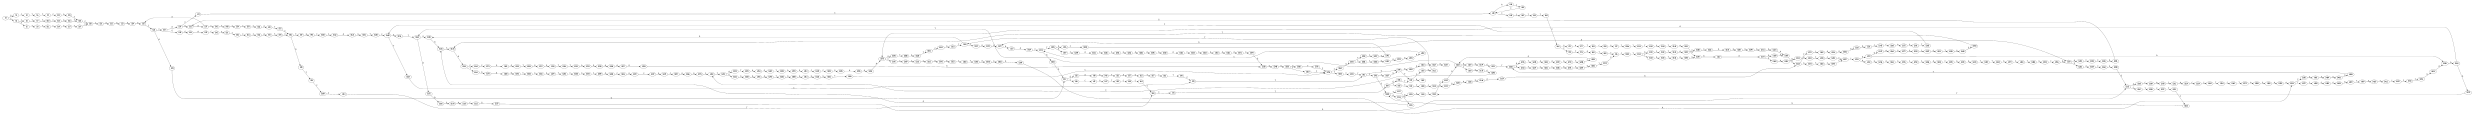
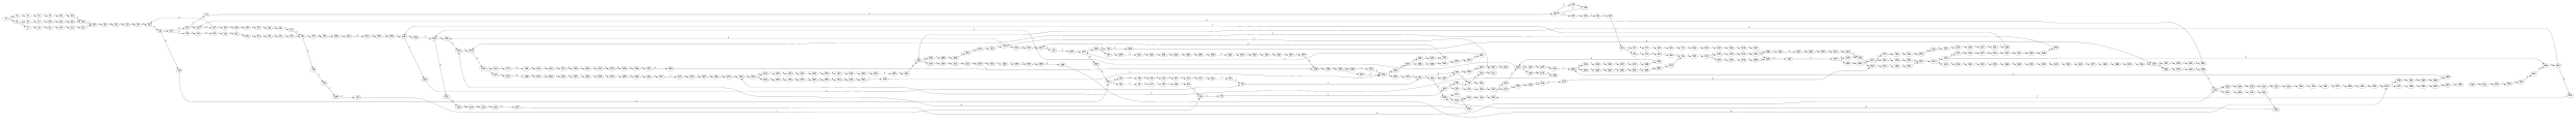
  strict digraph {
    fontname="IBM Plex Mono"
    rankdir=LR
    node [fontname="IBM Plex Mono"]
    edge [fontname="IBM Plex Mono"]
    S0
    S1
    S2
    S3
    S4
    S5
    S6
    S7
    S8
    S9
    S10
    S11
    S12
    S13
    S14
    S15
    S16
    S17
    S18
    S19
    S20
    S21
    S22
    S23
    S24
    S25
    S26
    S27
    S28
    S29
    S30
    S31
    S32
    S33
    S34
    S35
    S36
    S37
    S38
    S39
    S40
    S41
    S42
    S43
    S44
    S45
    S46
    S47
    S48
    S49
    S50
    S51
    S52
    S53
    S54
    S55
    S56
    S57
    S58
    S59
    S60
    S61
    S62
    S63
    S64
    S65
    S66
    S67
    S68
    S69
    S70
    S71
    S72
    S73
    S74
    S75
    S76
    S77
    S78
    S79
    S80
    S81
    S82
    S83
    S84
    S85
    S86
    S87
    S88
    S89
    S90
    S91
    S92
    S93
    S94
    S95
    S96
    S97
    S98
    S99
    S100
    S101
    S102
    S103
    S104
    S105
    S106
    S107
    S108
    S109
    S110
    S111
    S112
    S113
    S114
    S115
    S116
    S117
    S118
    S119
    S120
    S121
    S122
    S123
    S124
    S125
    S126
    S127
    S128
    S129
    S130
    S131
    S132
    S133
    S134
    S135
    S136
    S137
    S138
    S139
    S140
    S141
    S142
    S143
    S144
    S145
    S146
    S147
    S148
    S149
    S150
    S151
    S152
    S153
    S154
    S155
    S156
    S157
    S158
    S159
    S160
    S161
    S162
    S163
    S164
    S165
    S166
    S167
    S168
    S169
    S170
    S171
    S172
    S173
    S174
    S175
    S176
    S177
    S178
    S179
    S180
    S181
    S182
    S183
    S184
    S185
    S186
    S187
    S188
    S189
    S190
    S191
    S192
    S193
    S194
    S195
    S196
    S197
    S198
    S199
    S200
    S201
    S202
    S203
    S204
    S205
    S206
    S207
    S208
    S209
    S210
    S211
    S212
    S213
    S214
    S215
    S216
    S217
    S218
    S219
    S220
    S221
    S222
    S223
    S224
    S225
    S226
    S227
    S228
    S229
    S230
    S231
    S232
    S233
    S234
    S235
    S236
    S237
    S238
    S239
    S240
    S241
    S242
    S243
    S244
    S245
    S246
    S247
    S248
    S249
    S250
    S251
    S252
    S253
    S254
    S255
    S256
    S257
    S258
    S259
    S260
    S261
    S262
    S263
    S264
    S265
    S266
    S267
    S268
    S269
    S270
    S271
    S272
    S273
    S274
    S275
    S276
    S277
    S278
    S279
    S280
    S281
    S282
    S283
    S284
    S285
    S286
    S287
    S288
    S289
    S290
    S291
    S292
    S293
    S294
    S295
    S296
    S297
    S298
    S299
    S300
    S301
    S302
    S303
    S304
    S305
    S306
    S307
    S308
    S309
    S310
    S311
    S312
    S313
    S314
    S315
    S316
    S317
    S318
    S319
    S320
    S321
    S322
    S323
    S324
    S325
    S326
    S327
    S328
    S329
    S330
    S331
    S332
    S333
    S334
    S335
    S336
    S337
    S338
    S339
    S340
    S341
    S342
    S343
    S344
    S345
    S346
    S347
    S348
    S349
    S350
    S351
    S352
    S353
    S354
    S355
    S356
    S357
    S358
    S359
    S360
    S361
    S362
    S363
    S364
    S365
    S366
    S367
    S368
    S369
    S370
    S371
    S372
    S373
    S374
    S375
    S376
    S377
    S378
    S379
    S380
    S381
    S382
    S383
    S384
    S385
    S386
    S387
    S388
    S389
    S390
    S391
    S392
    S393
    S394
    S395
    S396
    S397
    S398
    S399
    S400
    S401
    S402
    S403
    S404
    S405
    S406
    S407
    S408
    S409
    S410
    S411
    S412
    S413
    n415 [label=S914]
    S415
    S0 -> S1 [label=G]
    S0 -> S2 [label=C]
    S1 -> S3 [label=C]
    S2 -> S4 [label=C]
    S2 -> S5 [label=T]
    S3 -> S6 [label=T]
    S4 -> S7 [label=T]
    S5 -> S8 [label=T]
    S6 -> S9 [label=T]
    S7 -> S10 [label=T]
    S8 -> S11 [label=T]
    S9 -> S12 [label=C]
    S10 -> S13 [label=C]
    S11 -> S14 [label=C]
    S12 -> S15 [label=A]
    S13 -> S16 [label=A]
    S14 -> S17 [label=A]
    S15 -> S18 [label=T]
    S16 -> S18 [label=T]
    S17 -> S19 [label=T]
    S18 -> S20 [label=C]
    S19 -> S20 [label=C]
    S20 -> S21 [label=C]
    S21 -> S22 [label=A]
    S22 -> S23 [label=G]
    S23 -> S24 [label=A]
    S24 -> S25 [label=A]
    S25 -> S26 [label=C]
    S26 -> S27 [label=C]
    S26 -> S28 [label=A]
    S27 -> S29 [label=A]
    S27 -> S30 [label=G]
    S28 -> S31 [label=G]
    S29 -> S32 [label=G]
    S29 -> S33 [label=C]
    S30 -> S34 [label=G]
    S31 -> S35 [label=G]
    S31 -> S36 [label=C]
    S32 -> S37 [label=A]
    S33 -> S38 [label=C]
    S34 -> S39 [label=A]
    S35 -> S40 [label=A]
    S36 -> S41 [label=C]
    S37 -> S25 [label=A]
    S37 -> S42 [label=C]
    S38 -> S43 [label=C]
    S38 -> S44 [label=A]
    S39 -> S45 [label=C]
    S40 -> S46 [label=A]
    S41 -> S47 [label=G]
    S42 -> S48 [label=T]
    S43 -> S49 [label=C]
    S44 -> S50 [label=C]
    S45 -> S51 [label=G]
    S46 -> S52 [label=T]
    S47 -> S53 [label=T]
    S48 -> S54 [label=C]
    S49 -> S55 [label=T]
    S50 -> S38 [label=C]
    S51 -> S56 [label=C]
    S52 -> S57 [label=A]
    S53 -> S58 [label=C]
    S54 -> S59 [label=C]
    S55 -> S60 [label=T]
    S56 -> S61 [label=C]
    S57 -> S62 [label=G]
    S58 -> S63 [label=C]
    S59 -> S64 [label=C]
    S60 -> S65 [label=C]
    S61 -> S66 [label=C]
    S62 -> S67 [label=T]
    S63 -> S68 [label=T]
    S64 -> S69 [label=A]
    S65 -> S70 [label=C]
    S65 -> S71 [label=G]
    S66 -> S72 [label=A]
    S67 -> S73 [label=C]
    S68 -> S74 [label=C]
    S69 -> S75 [label=T]
    S70 -> S76 [label=T]
    S71 -> S77 [label=A]
    S72 -> S78 [label=T]
    S73 -> S79 [label=T]
    S74 -> S80 [label=T]
    S75 -> S81 [label=C]
    S76 -> S82 [label=G]
    S77 -> S83 [label=T]
    S78 -> S81 [label=C]
    S79 -> S84 [label=C]
    S80 -> S85 [label=T]
    S80 -> S86 [label=G]
    S81 -> S87 [label=T]
    S81 -> S88 [label=G]
    S82 -> S89 [label=T]
    S83 -> S90 [label=C]
    S84 -> S91 [label=T]
    S85 -> S92 [label=C]
    S86 -> S93 [label=T]
    S87 -> S94 [label=G]
    S88 -> S95 [label=T]
    S89 -> S96 [label=C]
    S90 -> S97 [label=G]
    S91 -> S98 [label=C]
    S91 -> S99 [label=G]
    S92 -> S100 [label=T]
    S93 -> S101 [label=A]
    S93 -> S102 [label=C]
    S94 -> S103 [label=C]
    S95 -> S104 [label=C]
    S96 -> S105 [label=C]
    S97 -> S106 [label=T]
    S98 -> S107 [label=T]
    S98 -> S108 [label=G]
    S99 -> S93 [label=T]
    S99 -> S109 [label=A]
    S100 -> S110 [label=C]
    S102 -> S111 [label=G]
    S103 -> S112 [label=C]
    S104 -> S113 [label=C]
    S105 -> S114 [label=T]
    S106 -> S115 [label=T]
    S107 -> S99 [label=G]
    S108 -> S116 [label=A]
    S108 -> S117 [label=T]
    S109 -> S118 [label=G]
    S110 -> S119 [label=G]
    S111 -> S120 [label=T]
    S112 -> S121 [label=A]
    S113 -> S68 [label=T]
    S114 -> S122 [label=A]
    S114 -> S123 [label=T]
    S115 -> S124 [label=T]
    S116 -> S125 [label=A]
    S117 -> S126 [label=G]
    S118 -> S127 [label=T]
    S119 -> S128 [label=G]
    S120 -> S129 [label=C]
    S120 -> S130 [label=G]
    S121 -> S131 [label=G]
    S122 -> S132 [label=C]
    S123 -> S133 [label=G]
    S124 -> S134 [label=G]
    S125 -> S135 [label=G]
    S126 -> S136 [label=G]
    S127 -> S137 [label=A]
    S128 -> S138 [label=A]
    S129 -> S139 [label=G]
    S130 -> S136 [label=G]
    S131 -> S140 [label=T]
    S132 -> S141 [label=T]
    S133 -> S142 [label=T]
    S134 -> S143 [label=T]
    S135 -> S144 [label=T]
    S136 -> S145 [label=T]
    S138 -> S146 [label=G]
    S139 -> S147 [label=G]
    S140 -> S148 [label=C]
    S141 -> S149 [label=A]
    S142 -> S150 [label=A]
    S143 -> S151 [label=A]
    S144 -> S152 [label=C]
    S145 -> S153 [label=A]
    S146 -> S154 [label=A]
    S147 -> S155 [label=A]
    S148 -> S156 [label=G]
    S148 -> S157 [label=T]
    S149 -> S158 [label=C]
    S150 -> S159 [label=G]
    S151 -> S159 [label=G]
    S152 -> S160 [label=G]
    S153 -> S161 [label=T]
    S153 -> S162 [label=C]
    S154 -> S163 [label=G]
    S155 -> S164 [label=A]
    S156 -> S165 [label=T]
    S157 -> S84 [label=C]
    S158 -> S166 [label=C]
    S159 -> S167 [label=G]
    S160 -> S165 [label=T]
    S160 -> S168 [label=C]
    S160 -> S169 [label=A]
    S161 -> S170 [label=G]
    S162 -> S171 [label=C]
    S163 -> S172 [label=T]
    S163 -> S173 [label=G]
    S164 -> S174 [label=C]
    S165 -> S130 [label=G]
    S165 -> S175 [label=A]
    S166 -> S176 [label=A]
    S167 -> S177 [label=A]
    S168 -> S178 [label=G]
    S169 -> S179 [label=G]
    S170 -> S180 [label=A]
    S171 -> S181 [label=G]
    S172 -> S182 [label=C]
    S173 -> S183 [label=T]
    S174 -> S184 [label=A]
    S174 -> S185 [label=T]
    S175 -> S186 [label=A]
    S176 -> S187 [label=G]
    S177 -> S188 [label=G]
    S177 -> S189 [label=A]
    S178 -> S190 [label=G]
    S179 -> S191 [label=G]
    S180 -> S192 [label=G]
    S181 -> S193 [label=G]
    S182 -> S194 [label=A]
    S183 -> S195 [label=C]
    S184 -> S31 [label=G]
    S185 -> S196 [label=G]
    S185 -> S197 [label=A]
    S186 -> S198 [label=G]
    S187 -> S199 [label=G]
    S188 -> S200 [label=A]
    S189 -> S201 [label=A]
    S190 -> S202 [label=C]
    S191 -> S203 [label=T]
    S192 -> S204 [label=C]
    S193 -> S205 [label=T]
    S194 -> S206 [label=G]
    S195 -> S207 [label=C]
    S196 -> S208 [label=C]
    S197 -> S209 [label=C]
    S198 -> S210 [label=A]
    S199 -> S211 [label=A]
    S200 -> S163 [label=G]
    S201 -> S212 [label=G]
    S202 -> S213 [label=T]
    S203 -> S214 [label=G]
    S203 -> S215 [label=A]
    S204 -> S216 [label=G]
    S205 -> S217 [label=G]
    S206 -> S218 [label=G]
    S207 -> S219 [label=C]
    S208 -> S220 [label=A]
    S209 -> S221 [label=A]
    S210 -> S222 [label=C]
    S211 -> S223 [label=G]
    S212 -> S224 [label=G]
    S213 -> S225 [label=A]
    S213 -> S226 [label=G]
    S214 -> S227 [label=T]
    S215 -> S228 [label=T]
    S216 -> S229 [label=G]
    S217 -> S230 [label=G]
    S218 -> S231 [label=A]
    S219 -> S232 [label=A]
    S219 -> S233 [label=G]
    S220 -> S234 [label=G]
    S220 -> S235 [label=A]
    S221 -> S236 [label=A]
    S222 -> S237 [label=G]
    S223 -> S200 [label=A]
    S224 -> S238 [label=T]
    S225 -> S239 [label=T]
    S226 -> S240 [label=G]
    S227 -> S241 [label=C]
    S228 -> S242 [label=A]
    S229 -> S243 [label=T]
    S230 -> S244 [label=T]
    S231 -> S245 [label=C]
    S232 -> S246 [label=G]
    S233 -> S247 [label=G]
    S233 -> S248 [label=A]
    S234 -> S249 [label=A]
    S235 -> S250 [label=C]
    S236 -> S251 [label=C]
    S237 -> S252 [label=G]
    S238 -> S253 [label=C]
    S239 -> S254 [label=A]
    S240 -> S255 [label=A]
    S241 -> S256 [label=C]
    S242 -> S257 [label=A]
    S243 -> S258 [label=C]
    S244 -> S259 [label=T]
    S245 -> S260 [label=C]
    S246 -> S261 [label=A]
    S247 -> S262 [label=A]
    S248 -> S263 [label=A]
    S249 -> S264 [label=C]
    S250 -> S265 [label=C]
    S251 -> S266 [label=G]
    S252 -> S267 [label=C]
    S252 -> S268 [label=A]
    S253 -> S207 [label=C]
    S254 -> S269 [label=G]
    S255 -> S270 [label=A]
    S256 -> S271 [label=A]
    S257 -> S272 [label=G]
    S258 -> S273 [label=G]
    S259 -> S274 [label=A]
    S260 -> S275 [label=A]
    S261 -> S276 [label=G]
    S262 -> S277 [label=G]
    S263 -> S278 [label=A]
    S263 -> S279 [label=G]
    S264 -> S280 [label=G]
    S265 -> S281 [label=A]
    S266 -> S282 [label=A]
    S267 -> S283 [label=T]
    S268 -> S284 [label=C]
    S269 -> S285 [label=T]
    S270 -> S286 [label=T]
    S271 -> S287 [label=T]
    S272 -> S288 [label=T]
    S273 -> S289 [label=C]
    S274 -> S290 [label=G]
    S275 -> S291 [label=G]
    S276 -> S292 [label=C]
    S277 -> S293 [label=G]
    S278 -> S294 [label=G]
    S278 -> S295 [label=C]
    S279 -> S144 [label=T]
    S280 -> S252 [label=G]
    S281 -> S32 [label=G]
    S282 -> S296 [label=A]
    S283 -> S297 [label=C]
    S284 -> S298 [label=A]
    S285 -> S299 [label=A]
    S286 -> S300 [label=G]
    S287 -> S301 [label=G]
    S288 -> S302 [label=C]
    S289 -> S303 [label=A]
    S290 -> S304 [label=A]
    S291 -> S305 [label=T]
    S292 -> S306 [label=C]
    S293 -> S307 [label=C]
    S294 -> S308 [label=T]
    S295 -> S309 [label=C]
    S296 -> S310 [label=A]
    S297 -> S311 [label=T]
    S298 -> S312 [label=C]
    S299 -> S313 [label=G]
    S300 -> S314 [label=G]
    S301 -> S315 [label=T]
    S302 -> S160 [label=G]
    S303 -> S316 [label=C]
    S304 -> S317 [label=A]
    S305 -> S148 [label=C]
    S306 -> S318 [label=A]
    S307 -> S319 [label=G]
    S308 -> S320 [label=G]
    S309 -> S321 [label=C]
    S310 -> S322 [label=A]
    S311 -> S323 [label=C]
    S312 -> S324 [label=A]
    S313 -> S325 [label=C]
    S314 -> S326 [label=G]
    S315 -> S96 [label=C]
    S316 -> S327 [label=G]
    S317 -> S328 [label=G]
    S318 -> S329 [label=C]
    S319 -> S330 [label=T]
    S320 -> S331 [label=T]
    S321 -> S332 [label=C]
    S322 -> S333 [label=C]
    S323 -> S108 [label=G]
    S324 -> S334 [label=C]
    S325 -> S335 [label=C]
    S326 -> S336 [label=G]
    S327 -> S337 [label=C]
    S328 -> S338 [label=G]
    S329 -> S339 [label=G]
    S330 -> S340 [label=G]
    S331 -> S341 [label=C]
    S332 -> S342 [label=G]
    S333 -> S343 [label=A]
    S334 -> S344 [label=C]
    S335 -> S345 [label=G]
    S336 -> S346 [label=T]
    S337 -> S347 [label=G]
    S338 -> S348 [label=G]
    S339 -> S349 [label=G]
    S340 -> S350 [label=G]
    S341 -> S351 [label=G]
    S342 -> S352 [label=A]
    S343 -> S353 [label=G]
    S344 -> S354 [label=T]
    S345 -> S355 [label=A]
    S346 -> S356 [label=C]
    S347 -> S357 [label=C]
    S348 -> S358 [label=G]
    S349 -> S359 [label=T]
    S350 -> S145 [label=T]
    S351 -> S120 [label=T]
    S352 -> S360 [label=C]
    S353 -> S361 [label=A]
    S354 -> S362 [label=C]
    S355 -> S363 [label=A]
    S356 -> S364 [label=C]
    S356 -> S365 [label=T]
    S357 -> S366 [label=G]
    S358 -> S367 [label=T]
    S358 -> S368 [label=G]
    S359 -> S369 [label=T]
    S360 -> S370 [label=T]
    S361 -> S371 [label=A]
    S362 -> S372 [label=T]
    S363 -> S278 [label=A]
    S364 -> S373 [label=G]
    S365 -> S374 [label=C]
    S366 -> S375 [label=G]
    S367 -> S356 [label=C]
    S368 -> S376 [label=T]
    S369 -> S377 [label=A]
    S370 -> S378 [label=A]
    S371 -> S379 [label=G]
    S372 -> S380 [label=A]
    S373 -> S381 [label=C]
    S373 -> S382 [label=T]
    S374 -> S91 [label=T]
    S375 -> S202 [label=C]
    S376 -> S356 [label=C]
    S377 -> S383 [label=C]
    S378 -> S384 [label=G]
    S379 -> S338 [label=G]
    S380 -> S385 [label=G]
    S381 -> S386 [label=C]
    S382 -> S387 [label=C]
    S383 -> S388 [label=T]
    S384 -> S389 [label=A]
    S385 -> S390 [label=A]
    S386 -> S391 [label=G]
    S387 -> S392 [label=G]
    S388 -> S393 [label=G]
    S389 -> S394 [label=A]
    S390 -> S394 [label=A]
    S391 -> S395 [label=G]
    S392 -> S147 [label=G]
    S393 -> S396 [label=C]
    S394 -> S397 [label=T]
    S394 -> S398 [label=C]
    S395 -> S399 [label=A]
    S396 -> S220 [label=A]
    S397 -> S400 [label=C]
    S398 -> S401 [label=G]
    S399 -> S402 [label=A]
    S400 -> S403 [label=G]
    S401 -> S404 [label=A]
    S402 -> S174 [label=C]
    S403 -> S405 [label=G]
    S404 -> S406 [label=G]
    S405 -> S407 [label=G]
    S406 -> S408 [label=G]
    S407 -> S409 [label=T]
    S408 -> S203 [label=T]
-   S409 -> S410 [label=A]
    S410 -> S411 [label=T]
    S411 -> S412 [label=C]
    S412 -> S413 [label=C]
    S413 -> n415 [label=C]
    n415 -> S415 [label=G]
    S415 -> S248 [label=A]
  }
